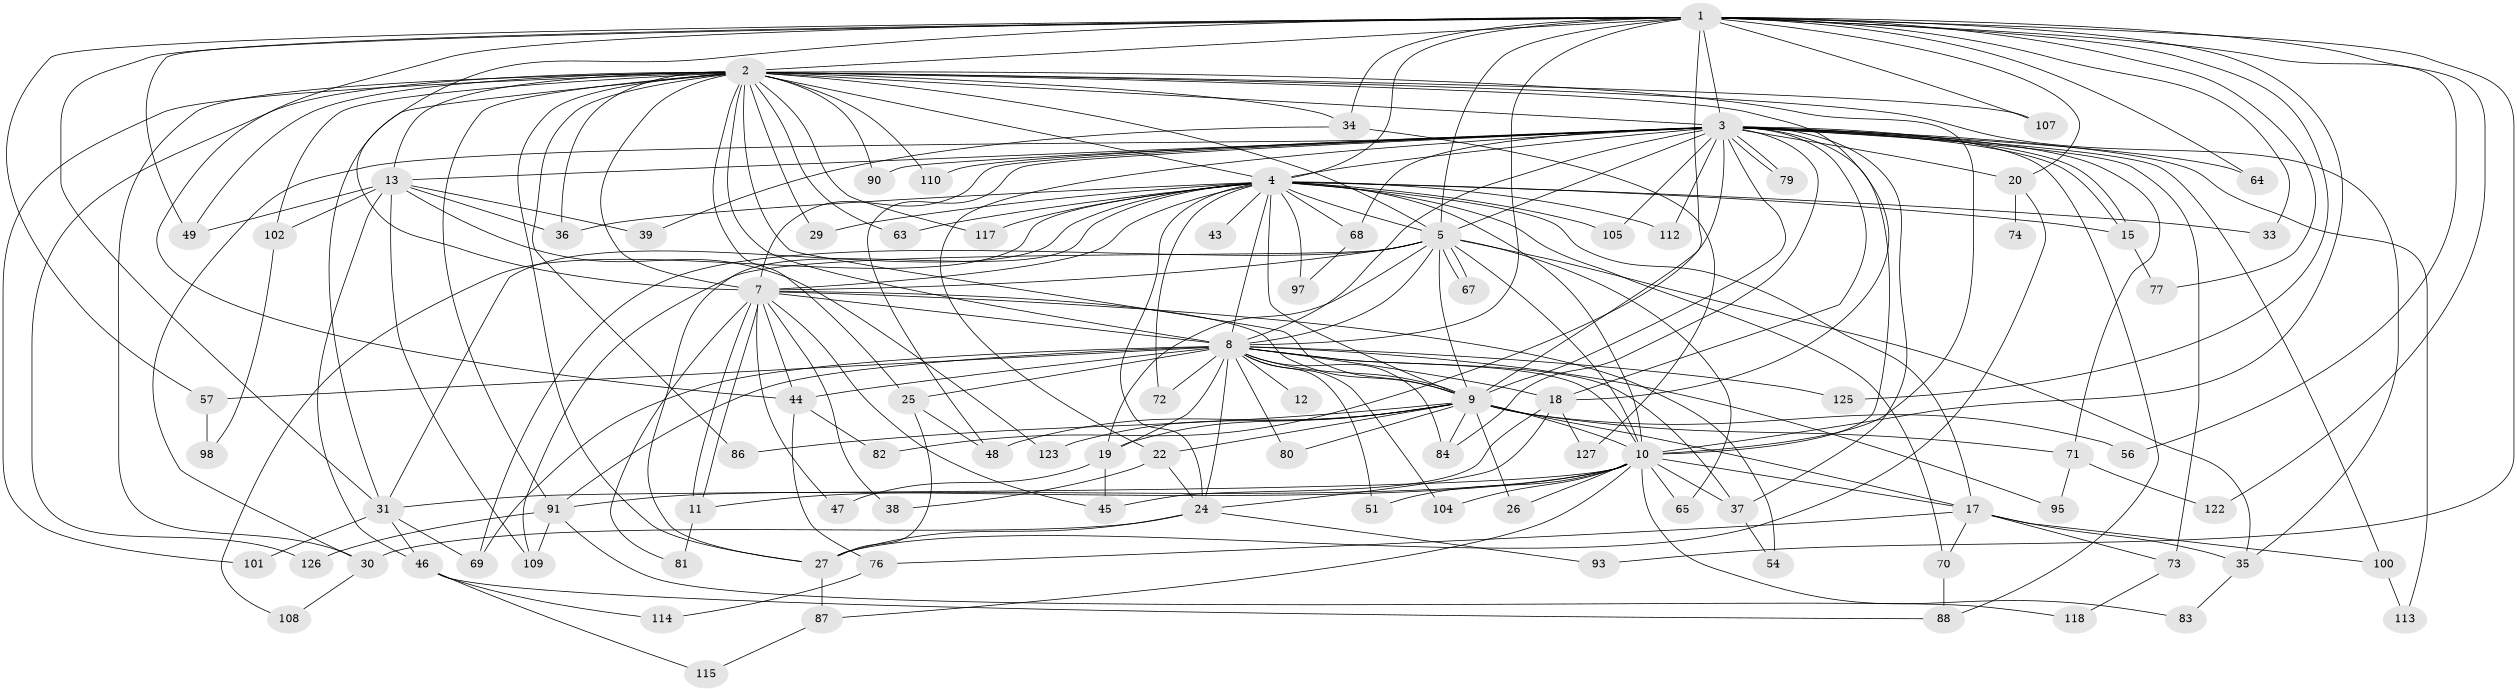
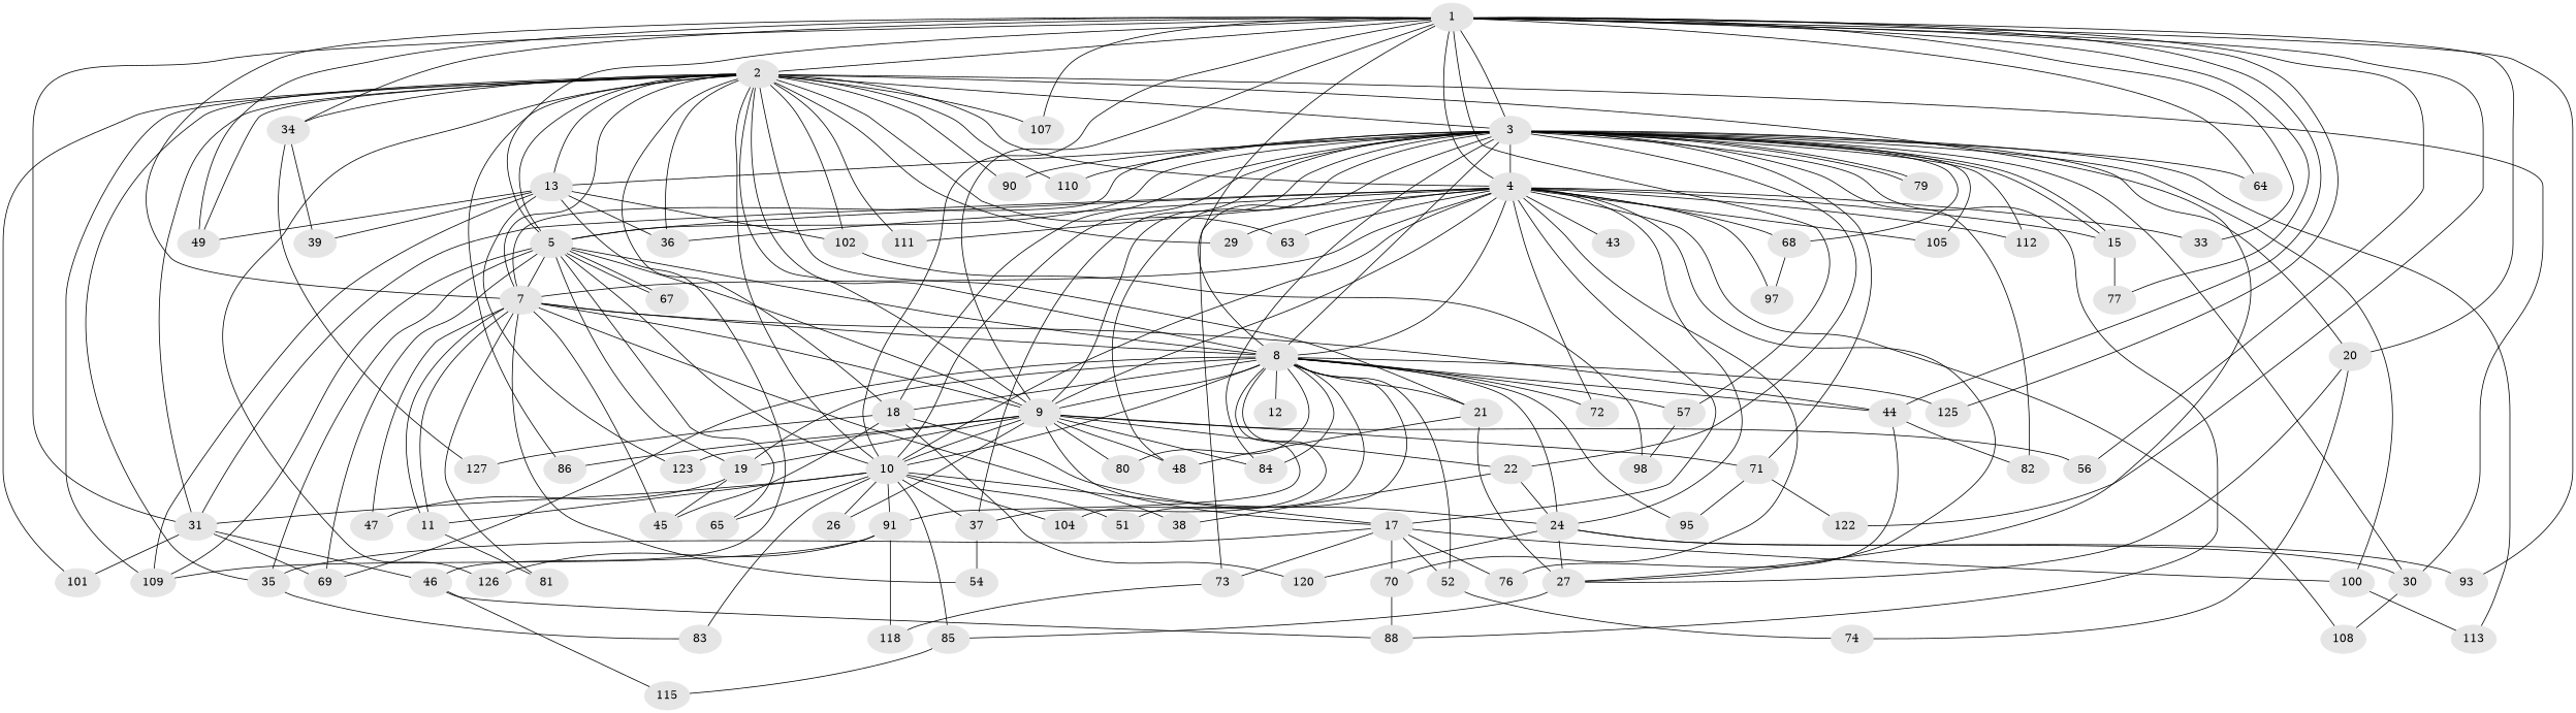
  graph {
    node [color=gray90 style=filled]
    1 [super="+28"]
    2 [super="+23"]
    3 [super="+6"]
    4 [super="+42"]
    5 [super="+16"]
    7 [super="+89"]
    8 [super="+41"]
    9 [super="+66"]
    10 [super="+14"]
    20 [super="+94"]
    31 [super="+58"]
    33
    34
    n14 [label=49 super="+53"]
    44 [super="+73"]
    56
    57
    n18 [label=64]
    77
    93
    107
    122
    125
    13 [super="+62"]
    18 [super="+111"]
-   21 [super="+128" label=25]
+   21 [super="+128"]
    27 [super="+59"]
    29
    30 [super="+116"]
    35 [super="+60"]
    36
    63
    86
    90
    91 [super="+106"]
    101
    102
    110
-   117
+   117 [label=111]
    126
    15 [super="+99"]
    22 [super="+130"]
    37 [super="+103"]
    48 [super="+64"]
    68 [super="+96"]
    71
    n47 [label=73 super="+87"]
    79
    82
    84 [super="+119"]
    88
    100
    105
    112
    113
    17 [super="+32"]
    24 [super="+92"]
    43
    70 [super="+124"]
    72
    97
    108
    19 [super="+50"]
    65
    67
    109 [super="+129"]
    69
    11 [super="+55"]
    38
    45 [super="+49"]
    47
    54
    81
    12
    51
+   52
    80
    95
    104
    26
    123
    83
-   85 [label=87]
+   85
    74
    46 [super="+75"]
    39
    127
    76
    98
+   120
    118
-   114
    115
    1 -- 2
    1 -- 3 [weight=2]
    1 -- 4
    1 -- 5
    1 -- 7
    1 -- 8 [weight=2]
    1 -- 9
    1 -- 10
    1 -- 20
    1 -- 31
    1 -- 33
    1 -- 34
    1 -- n14
    1 -- 44
    1 -- 56
    1 -- 57
    1 -- n18
    1 -- 77
    1 -- 93
    1 -- 107
    1 -- 122
    1 -- 125
    2 -- 3 [weight=2]
    2 -- 4
    2 -- 5
    2 -- 7
    2 -- 8 [weight=2]
    2 -- 9 [weight=2]
    2 -- 10
    2 -- 31
    2 -- 34
    2 -- n14
    2 -- 107
    2 -- 13
    2 -- 18
    2 -- 21 [weight=2]
    2 -- 27
    2 -- 29
    2 -- 30
    2 -- 35
    2 -- 36
    2 -- 63
    2 -- 86
    2 -- 90
-   2 -- 91
+   2 -- 109
    2 -- 101
    2 -- 102
    2 -- 110
    2 -- 117
    2 -- 126
    3 -- 4 [weight=3]
    3 -- 5 [weight=2]
    3 -- 7 [weight=2]
    3 -- 8 [weight=2]
    3 -- 9 [weight=2]
    3 -- 10 [weight=2]
    3 -- 20
    3 -- n18
    3 -- 13
    3 -- 18
    3 -- 30
    3 -- 90
    3 -- 110
    3 -- 15
    3 -- 15
    3 -- 22
    3 -- 37
    3 -- 48
    3 -- 68
    3 -- 71
    3 -- n47
    3 -- 79
    3 -- 79
    3 -- 82
    3 -- 84
    3 -- 88
    3 -- 100
    3 -- 105
    3 -- 112
    3 -- 113
    4 -- 5
    4 -- 7
    4 -- 8
    4 -- 9
    4 -- 10
    4 -- 31
    4 -- 33
    4 -- 27
    4 -- 29
    4 -- 36
    4 -- 63
    4 -- 117
    4 -- 15
    4 -- 68 [weight=2]
    4 -- 105
    4 -- 112
    4 -- 17
    4 -- 24
    4 -- 43
    4 -- 70
    4 -- 72
    4 -- 97
    4 -- 108
    5 -- 7
    5 -- 8 [weight=2]
    5 -- 9
    5 -- 10
    5 -- 35
    5 -- 19
    5 -- 65
    5 -- 67
    5 -- 67
    5 -- 109
    5 -- 69
    7 -- 8 [weight=2]
    7 -- 9
    7 -- 44
    7 -- 11
    7 -- 11
    7 -- 38
    7 -- 45
    7 -- 47
    7 -- 54
    7 -- 81
    8 -- 9
    8 -- 10
    8 -- 44
    8 -- 57
    8 -- 125
    8 -- 18
    8 -- 21
    8 -- 91
    8 -- 37
    8 -- 84
    8 -- 24
    8 -- 72
    8 -- 19
    8 -- 69
    8 -- 12
    8 -- 51
+   8 -- 52
    8 -- 80
    8 -- 95
    8 -- 104
    9 -- 10 [weight=2]
    9 -- 56
    9 -- 86
    9 -- 22
    9 -- 48
    9 -- 71
    9 -- 84
    9 -- 17
    9 -- 19
    9 -- 80
    9 -- 26
    9 -- 123
    10 -- 31
    10 -- 91
    10 -- 37
    10 -- 17
    10 -- 65
    10 -- 11
    10 -- 51
    10 -- 104
    10 -- 26
    10 -- 83
    10 -- 85
    20 -- 27
    20 -- 74
    31 -- 101
    31 -- 69
    31 -- 46
    34 -- 39
    34 -- 127
    44 -- 82
    44 -- 76
    57 -- 98
    13 -- n14
    13 -- 36
    13 -- 102
    13 -- 109
    13 -- 123
    13 -- 46
    13 -- 39
    18 -- 24
    18 -- 45
    18 -- 127
+   18 -- 120
    21 -- 27
    21 -- 48
    27 -- 85
    30 -- 108
    35 -- 83
    91 -- 126
    91 -- 109
    91 -- 118
    102 -- 98
    15 -- 77
    22 -- 24
    22 -- 38
    37 -- 54
    68 -- 97
    71 -- 122
    71 -- 95
    n47 -- 118
    100 -- 113
    17 -- 35
    17 -- n47
    17 -- 100
    17 -- 70
+   17 -- 52
    17 -- 76
    24 -- 93
    24 -- 27
    24 -- 30
+   24 -- 120
    70 -- 88
    19 -- 45
    19 -- 47
    11 -- 81
+   52 -- 74
    85 -- 115
    46 -- 88
-   46 -- 114
    46 -- 115
-   76 -- 114
  }
